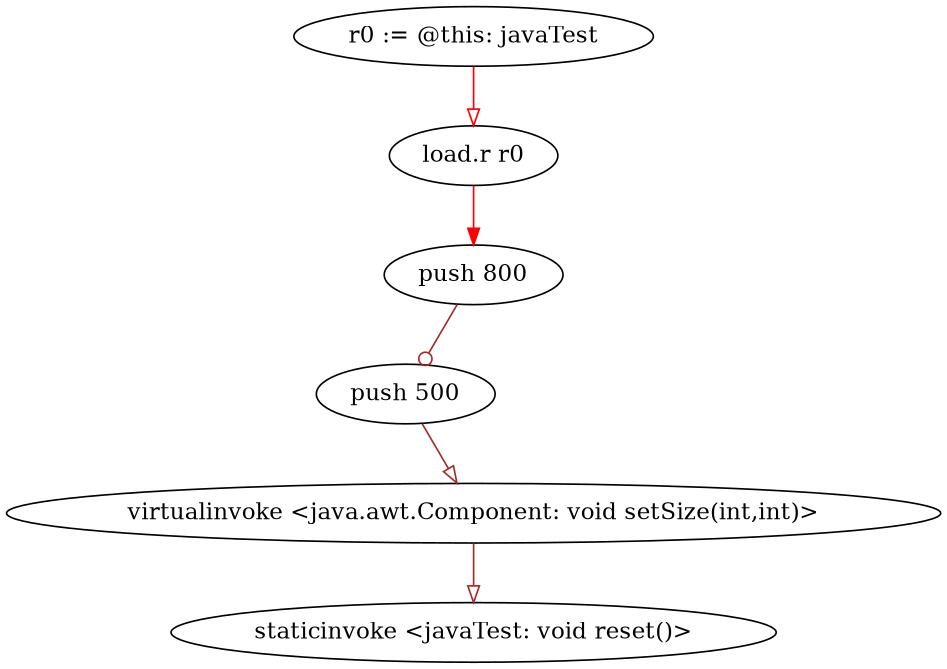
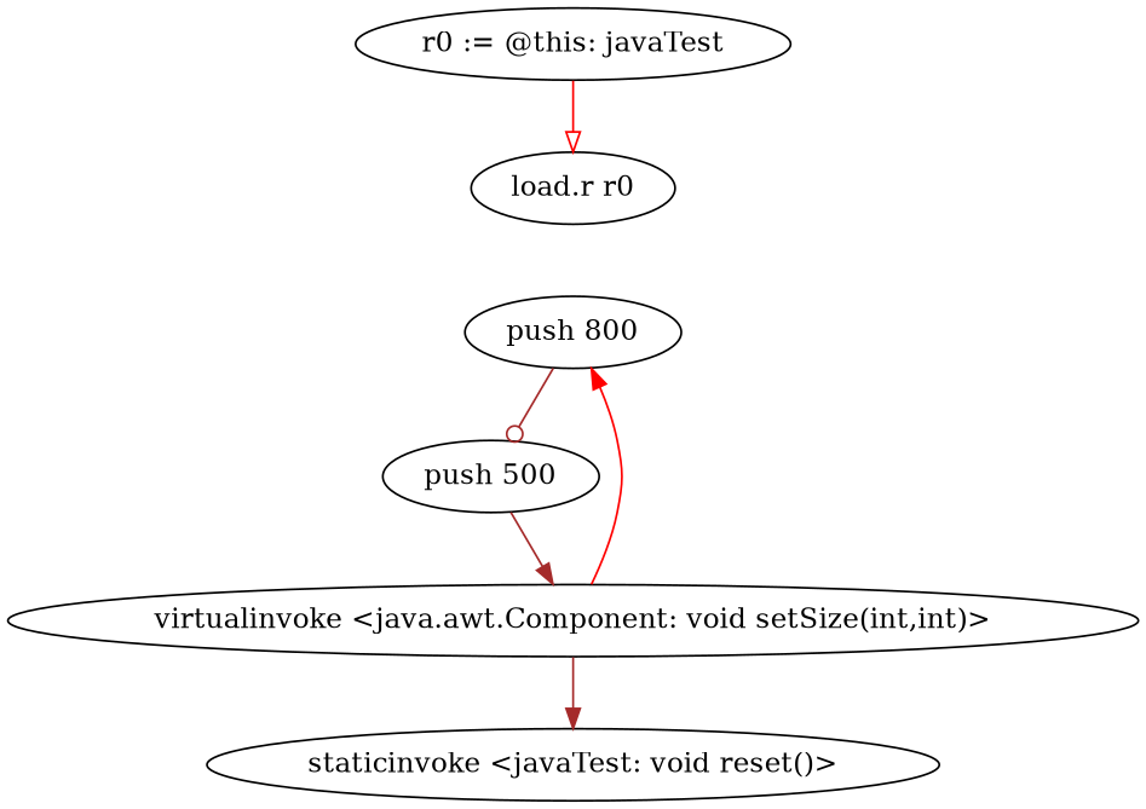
  digraph {
    edge [arrowhead=onormal color=brown]
    "r0 := @this: javaTest"
    "load.r r0"
    "push 800"
    n4 [label="push 500"]
    "virtualinvoke <java.awt.Component: void setSize(int,int)>"
    "staticinvoke <javaTest: void reset()>"
    "r0 := @this: javaTest" -> "load.r r0" [color=red]
-   "load.r r0" -> "push 800" [arrowhead=normal color=red]
+   "virtualinvoke <java.awt.Component: void setSize(int,int)>" -> "push 800" [arrowhead=normal color=red]
    "push 800" -> n4 [arrowhead=odot]
-   n4 -> "virtualinvoke <java.awt.Component: void setSize(int,int)>"
-   "virtualinvoke <java.awt.Component: void setSize(int,int)>" -> "staticinvoke <javaTest: void reset()>"
+   n4 -> "virtualinvoke <java.awt.Component: void setSize(int,int)>" [arrowhead=normal]
+   "virtualinvoke <java.awt.Component: void setSize(int,int)>" -> "staticinvoke <javaTest: void reset()>" [arrowhead=normal]
  }
